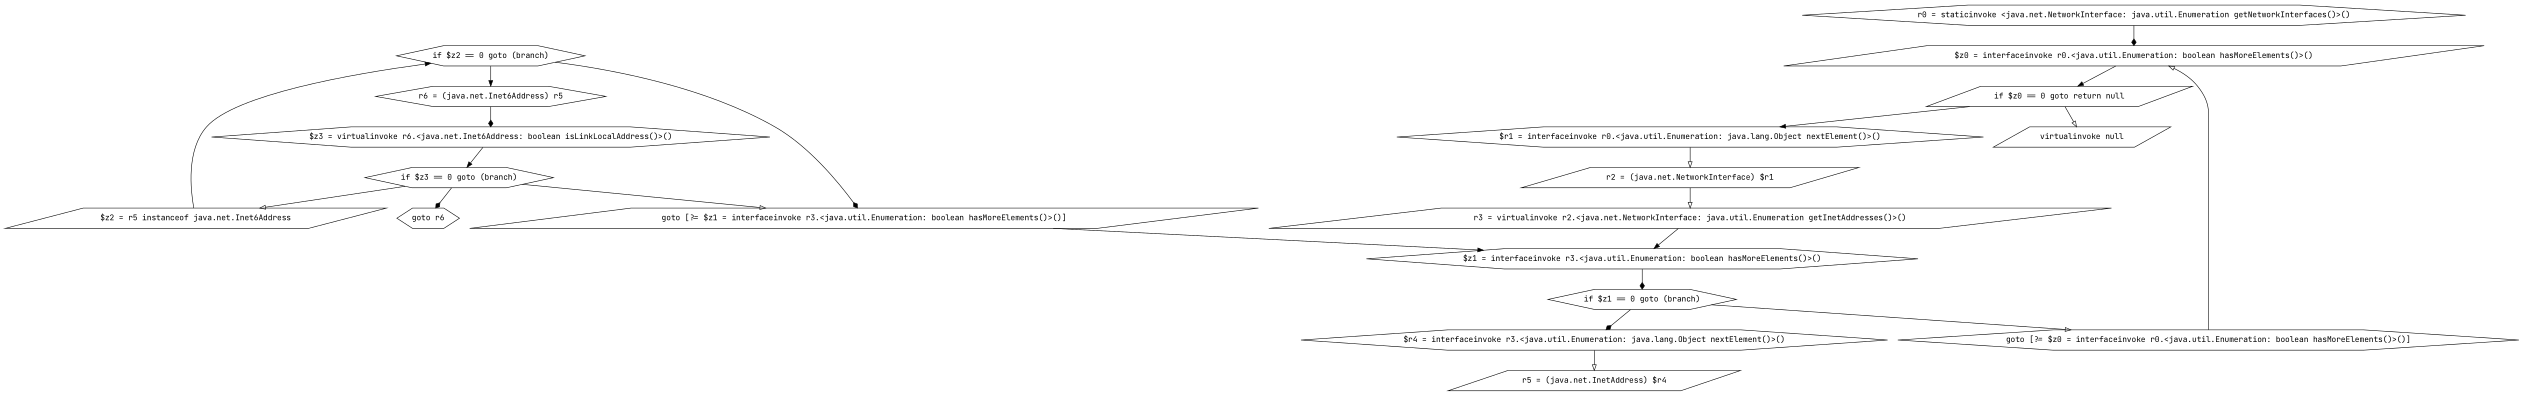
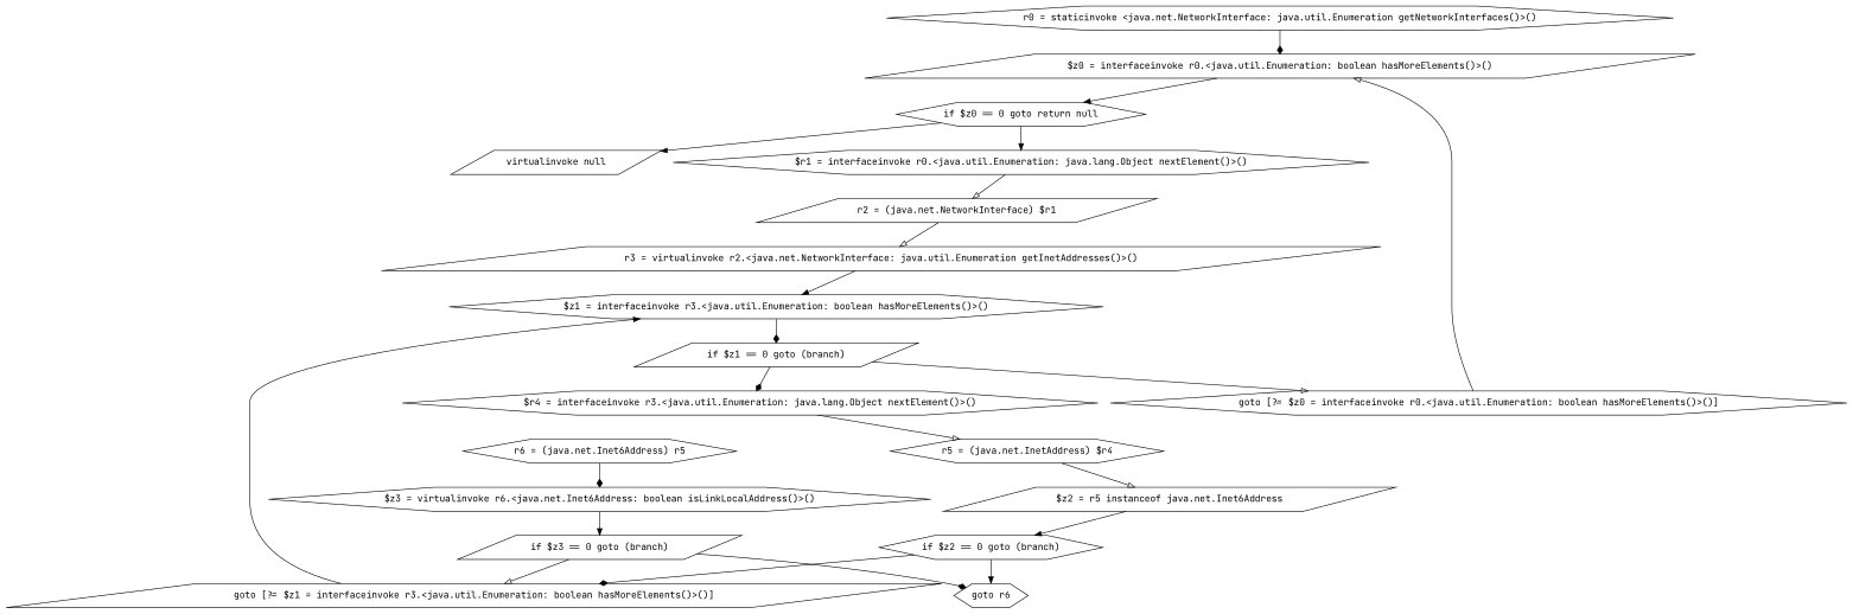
  digraph {
    fontname="JetBrains Mono"
    node [fontname="JetBrains Mono" shape=hexagon]
    edge [arrowhead=onormal fontname="JetBrains Mono"]
    "$z0 = interfaceinvoke r0.<java.util.Enumeration: boolean hasMoreElements()>()" [shape=parallelogram]
    "r0 = staticinvoke <java.net.NetworkInterface: java.util.Enumeration getNetworkInterfaces()>()"
-   "if $z0 == 0 goto return null" [shape=parallelogram]
+   "if $z0 == 0 goto return null"
    "$r1 = interfaceinvoke r0.<java.util.Enumeration: java.lang.Object nextElement()>()"
    n5 [label="virtualinvoke null" shape=parallelogram]
    "r2 = (java.net.NetworkInterface) $r1" [shape=parallelogram]
    "r3 = virtualinvoke r2.<java.net.NetworkInterface: java.util.Enumeration getInetAddresses()>()" [shape=parallelogram]
    "$z1 = interfaceinvoke r3.<java.util.Enumeration: boolean hasMoreElements()>()"
-   "if $z1 == 0 goto (branch)"
+   "if $z1 == 0 goto (branch)" [shape=parallelogram]
    "$r4 = interfaceinvoke r3.<java.util.Enumeration: java.lang.Object nextElement()>()"
    "goto [?= $z0 = interfaceinvoke r0.<java.util.Enumeration: boolean hasMoreElements()>()]"
-   "r5 = (java.net.InetAddress) $r4" [shape=parallelogram]
+   "r5 = (java.net.InetAddress) $r4"
    "$z2 = r5 instanceof java.net.Inet6Address" [shape=parallelogram]
    "if $z2 == 0 goto (branch)"
    "r6 = (java.net.Inet6Address) r5"
    "goto [?= $z1 = interfaceinvoke r3.<java.util.Enumeration: boolean hasMoreElements()>()]" [shape=parallelogram]
    "$z3 = virtualinvoke r6.<java.net.Inet6Address: boolean isLinkLocalAddress()>()"
-   "if $z3 == 0 goto (branch)"
+   "if $z3 == 0 goto (branch)" [shape=parallelogram]
    n19 [label="goto r6"]
    "$z0 = interfaceinvoke r0.<java.util.Enumeration: boolean hasMoreElements()>()" -> "if $z0 == 0 goto return null" [arrowhead=normal]
    "r0 = staticinvoke <java.net.NetworkInterface: java.util.Enumeration getNetworkInterfaces()>()" -> "$z0 = interfaceinvoke r0.<java.util.Enumeration: boolean hasMoreElements()>()" [arrowhead=diamond]
    "if $z0 == 0 goto return null" -> "$r1 = interfaceinvoke r0.<java.util.Enumeration: java.lang.Object nextElement()>()" [arrowhead=normal]
-   "if $z0 == 0 goto return null" -> n5
+   "if $z0 == 0 goto return null" -> n5 [arrowhead=normal]
    "$r1 = interfaceinvoke r0.<java.util.Enumeration: java.lang.Object nextElement()>()" -> "r2 = (java.net.NetworkInterface) $r1"
    "r2 = (java.net.NetworkInterface) $r1" -> "r3 = virtualinvoke r2.<java.net.NetworkInterface: java.util.Enumeration getInetAddresses()>()"
    "r3 = virtualinvoke r2.<java.net.NetworkInterface: java.util.Enumeration getInetAddresses()>()" -> "$z1 = interfaceinvoke r3.<java.util.Enumeration: boolean hasMoreElements()>()" [arrowhead=normal]
    "$z1 = interfaceinvoke r3.<java.util.Enumeration: boolean hasMoreElements()>()" -> "if $z1 == 0 goto (branch)" [arrowhead=diamond]
    "if $z1 == 0 goto (branch)" -> "$r4 = interfaceinvoke r3.<java.util.Enumeration: java.lang.Object nextElement()>()" [arrowhead=diamond]
    "if $z1 == 0 goto (branch)" -> "goto [?= $z0 = interfaceinvoke r0.<java.util.Enumeration: boolean hasMoreElements()>()]"
    "$r4 = interfaceinvoke r3.<java.util.Enumeration: java.lang.Object nextElement()>()" -> "r5 = (java.net.InetAddress) $r4"
    "goto [?= $z0 = interfaceinvoke r0.<java.util.Enumeration: boolean hasMoreElements()>()]" -> "$z0 = interfaceinvoke r0.<java.util.Enumeration: boolean hasMoreElements()>()"
-   "if $z3 == 0 goto (branch)" -> "$z2 = r5 instanceof java.net.Inet6Address"
+   "r5 = (java.net.InetAddress) $r4" -> "$z2 = r5 instanceof java.net.Inet6Address"
    "$z2 = r5 instanceof java.net.Inet6Address" -> "if $z2 == 0 goto (branch)" [arrowhead=normal]
-   "if $z2 == 0 goto (branch)" -> "r6 = (java.net.Inet6Address) r5" [arrowhead=normal]
+   "if $z2 == 0 goto (branch)" -> n19 [arrowhead=normal]
    "if $z2 == 0 goto (branch)" -> "goto [?= $z1 = interfaceinvoke r3.<java.util.Enumeration: boolean hasMoreElements()>()]" [arrowhead=diamond]
    "r6 = (java.net.Inet6Address) r5" -> "$z3 = virtualinvoke r6.<java.net.Inet6Address: boolean isLinkLocalAddress()>()" [arrowhead=diamond]
    "goto [?= $z1 = interfaceinvoke r3.<java.util.Enumeration: boolean hasMoreElements()>()]" -> "$z1 = interfaceinvoke r3.<java.util.Enumeration: boolean hasMoreElements()>()" [arrowhead=normal]
    "$z3 = virtualinvoke r6.<java.net.Inet6Address: boolean isLinkLocalAddress()>()" -> "if $z3 == 0 goto (branch)" [arrowhead=normal]
    "if $z3 == 0 goto (branch)" -> "goto [?= $z1 = interfaceinvoke r3.<java.util.Enumeration: boolean hasMoreElements()>()]"
    "if $z3 == 0 goto (branch)" -> n19 [arrowhead=diamond]
  }
